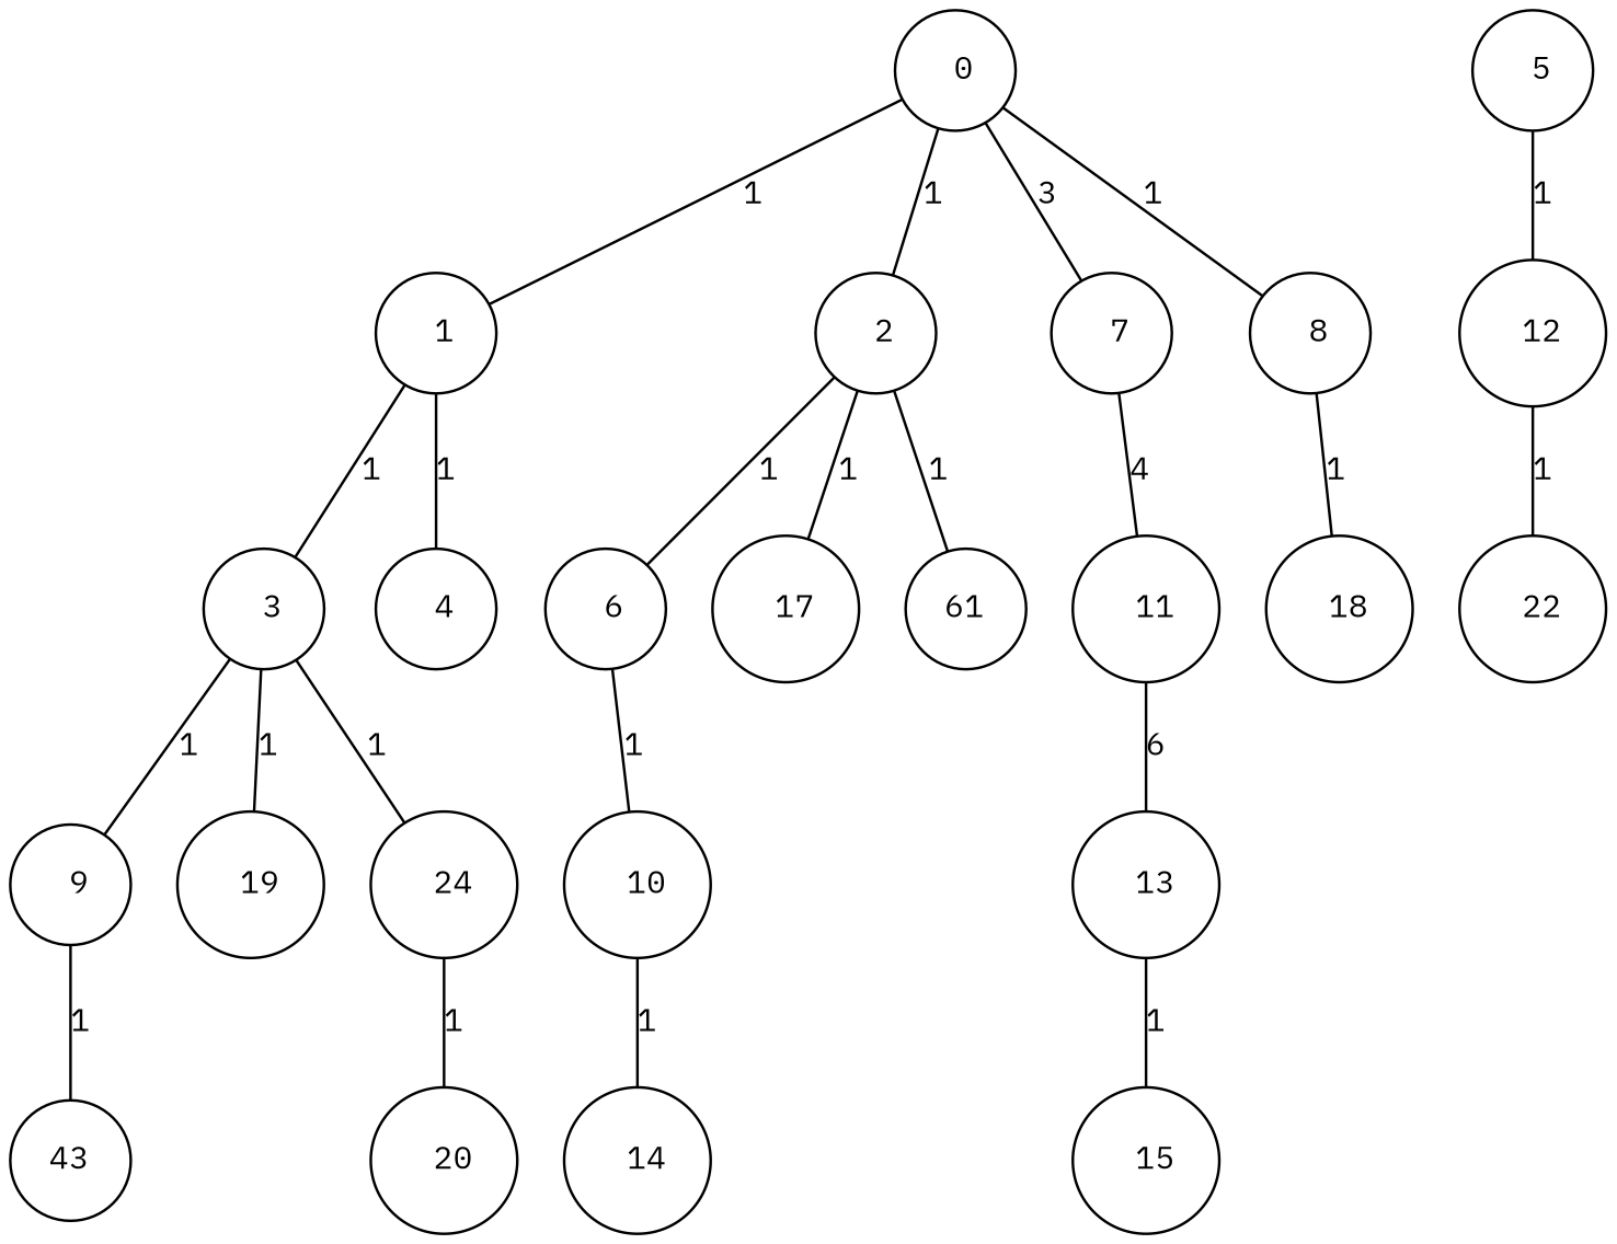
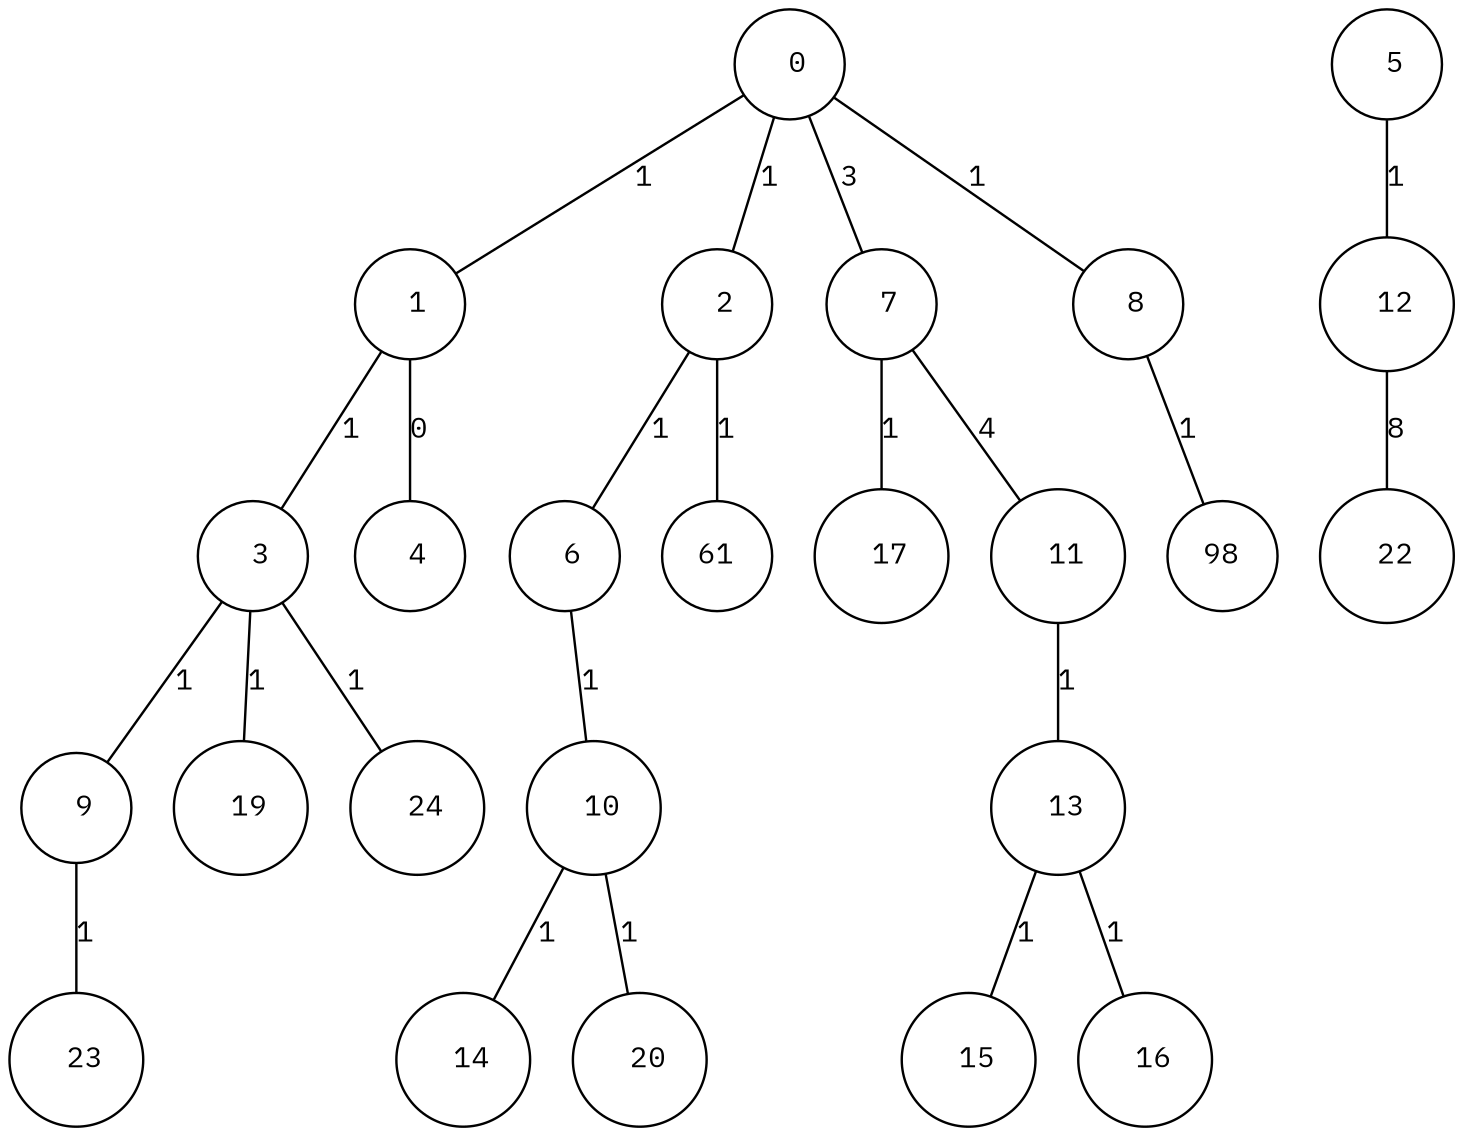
  graph {
    fixedsize="true;"
    fontname="IBM Plex Mono"
    node [color=black fontname="IBM Plex Mono" fontsize=12 hight=.12 shape=circle]
    edge [fontname="IBM Plex Mono" fontsize=12]
    n1 [label=" 0" width=.12]
    n2 [label=" 1" width=.12]
    n3 [label=" 2" width=.12]
    n4 [label=" 7" width=.12]
    n5 [label=" 8" width=.12]
    n6 [label=" 3" width=.12]
    n7 [label=" 4" width=.12]
    n8 [label=" 6" width=.12]
    n9 [label=" 17" width=.12]
    n10 [label=61 width=.12]
    n11 [label=" 11" width=.12]
-   n12 [label=" 18" width=.12]
+   n12 [label=98 width=.12]
    n13 [label=" 9" width=.12]
    n14 [label=" 19" width=.12]
    n15 [label=" 24" width=.12]
    n16 [label=" 10" width=.12]
-   n17 [label=43 width=.12]
+   n17 [label=" 23" width=.12]
    n18 [label=" 5" width=.12]
    n19 [label=" 12" width=.12]
    n20 [label=" 22" width=.12]
    n21 [label=" 14" width=.12]
    n22 [label=" 20" width=.12]
    n23 [label=" 13" width=.12]
    n24 [label=" 15" width=.12]
+   n25 [label=" 16" width=.12]
    n1 -- n2 [label=1]
    n1 -- n3 [label=1]
    n1 -- n4 [label=3]
    n1 -- n5 [label=1]
    n2 -- n6 [label=1]
-   n2 -- n7 [label=1]
+   n2 -- n7 [label=0]
    n3 -- n8 [label=1]
-   n3 -- n9 [label=1]
+   n4 -- n9 [label=1]
    n3 -- n10 [label=1]
    n4 -- n11 [label=4]
    n5 -- n12 [label=1]
    n6 -- n13 [label=1]
    n6 -- n14 [label=1]
    n6 -- n15 [label=1]
    n8 -- n16 [label=1]
-   n11 -- n23 [label=6]
+   n11 -- n23 [label=1]
    n13 -- n17 [label=1]
    n16 -- n21 [label=1]
-   n15 -- n22 [label=1]
+   n16 -- n22 [label=1]
    n18 -- n19 [label=1]
-   n19 -- n20 [label=1]
+   n19 -- n20 [label=8]
    n23 -- n24 [label=1]
+   n23 -- n25 [label=1]
  }
